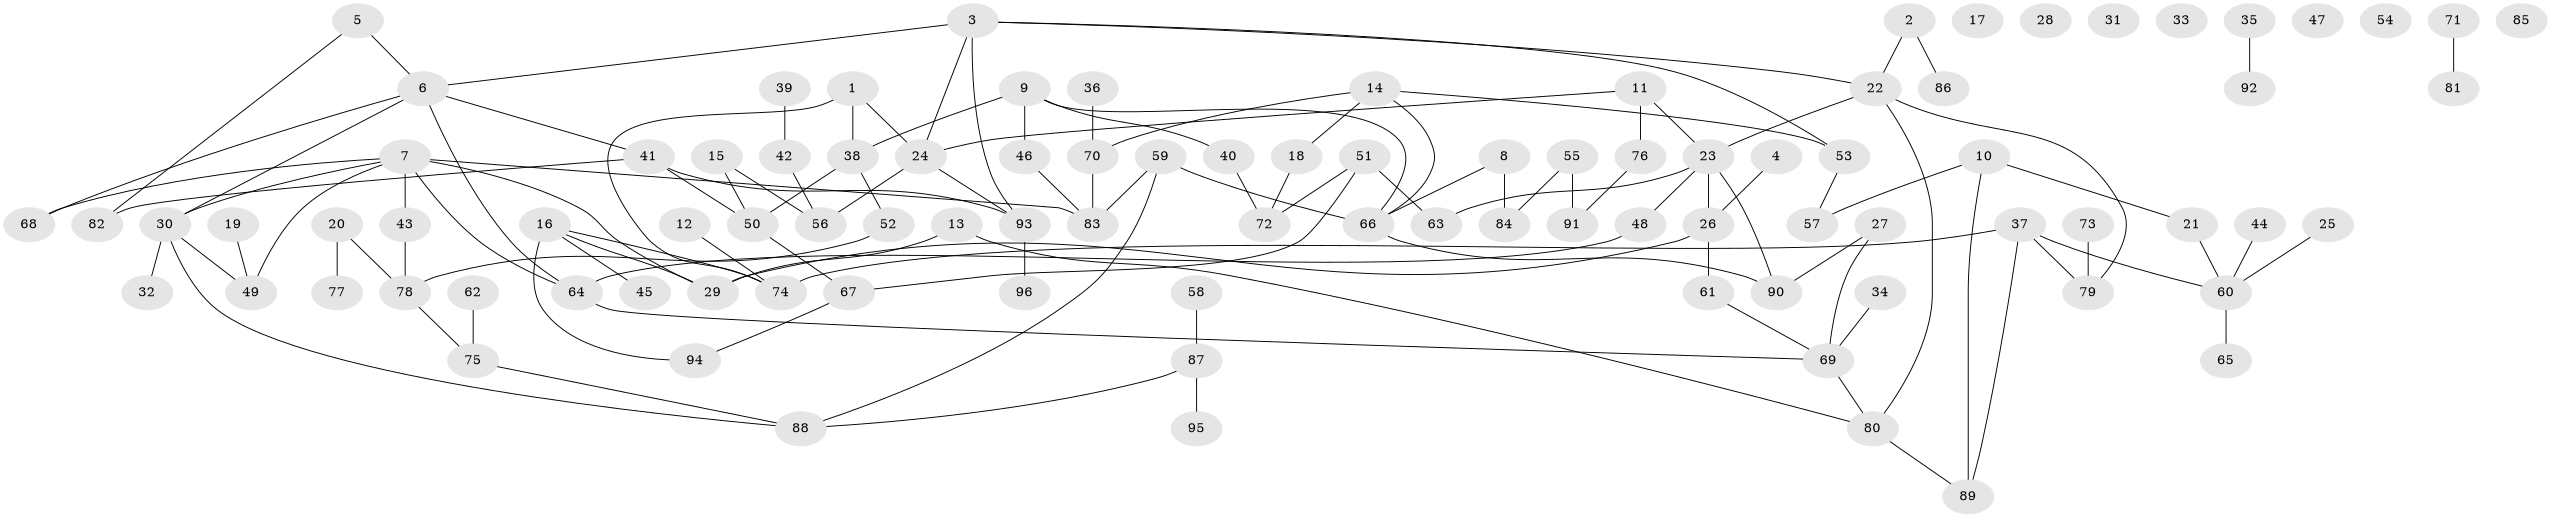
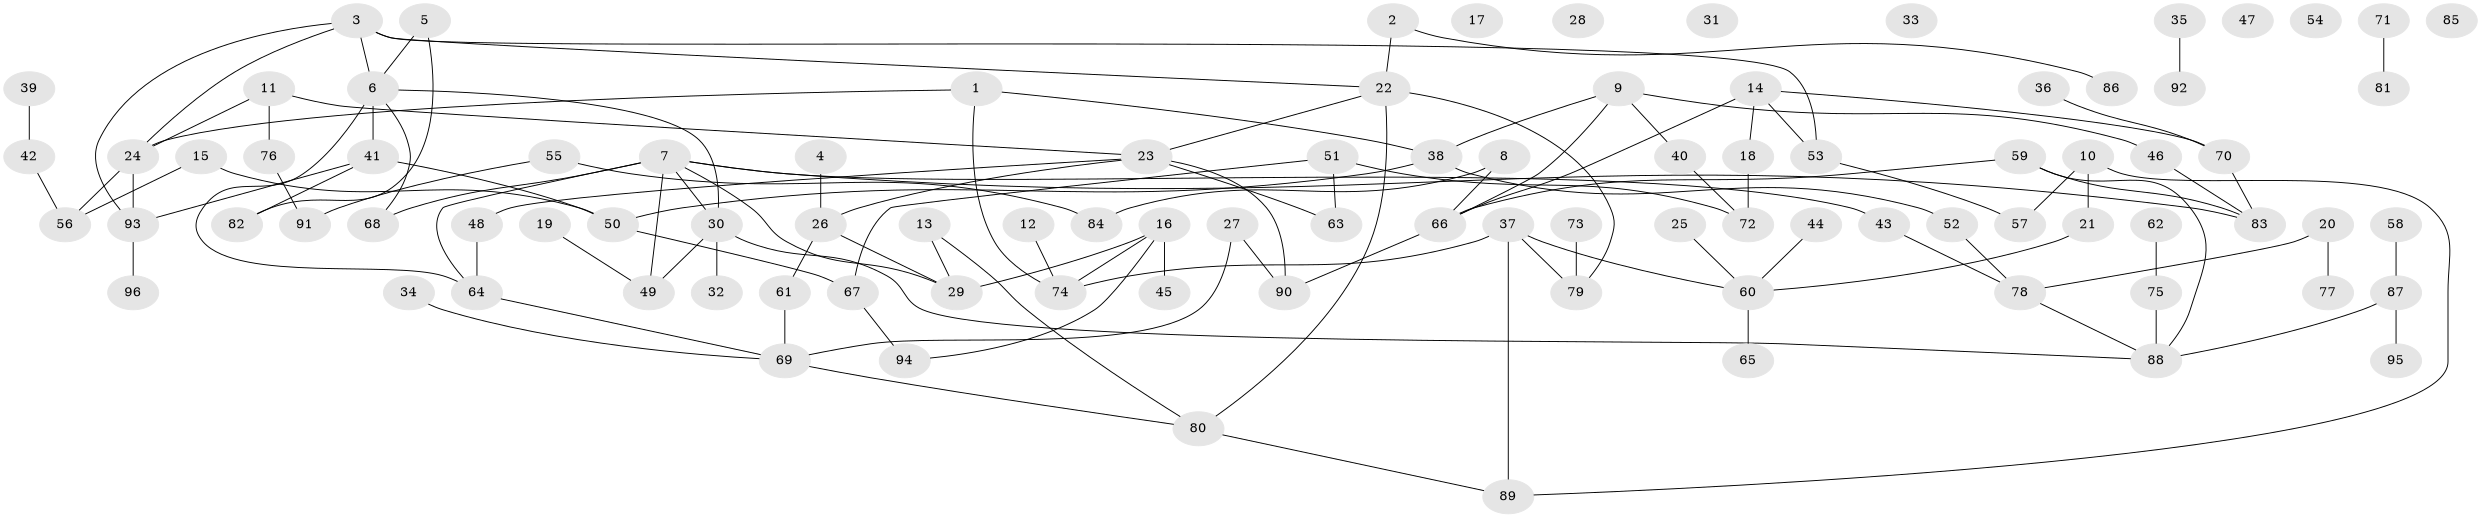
  graph {
    node [color=gray90 style=filled]
    1
    24
    38
    74
    93
    56
    50
    52
    2
    22
    86
    23
    80
    79
    3
    6
    53
    30
    41
    64
    68
    57
    96
    4
    26
    29
    61
    5
    82
    49
    32
    88
    69
    7
    43
    83
    78
    8
    66
    84
    90
    9
    40
    46
    72
    10
    21
    89
    60
    11
    76
    48
    63
    91
    12
    13
    14
    18
    70
    15
    67
    16
    45
    94
    17
    19
    20
    77
    65
    25
    27
    28
    31
    33
    34
    35
    92
    36
    37
    39
    42
    44
    47
    51
    54
    55
    58
    87
    95
    59
    62
    75
    71
    81
    73
    85
    1 -- 24
    1 -- 38
    1 -- 74
    24 -- 93
    24 -- 56
    38 -- 50
    38 -- 52
    93 -- 96
    50 -- 67
    52 -- 78
    2 -- 22
    2 -- 86
    22 -- 23
    22 -- 80
    22 -- 79
    23 -- 26
    23 -- 90
    23 -- 48
    23 -- 63
    80 -- 89
    3 -- 24
    3 -- 93
    3 -- 22
    3 -- 6
    3 -- 53
    6 -- 30
    6 -- 41
    6 -- 64
    6 -- 68
    53 -- 57
    30 -- 49
    30 -- 32
    30 -- 88
    41 -- 93
    41 -- 50
    41 -- 82
    64 -- 69
    4 -- 26
    26 -- 29
    26 -- 61
    61 -- 69
    5 -- 6
    5 -- 82
    69 -- 80
    7 -- 30
    7 -- 64
    7 -- 68
    7 -- 29
    7 -- 49
    7 -- 43
    7 -- 83
    43 -- 78
-   78 -- 75
+   78 -- 88
    8 -- 66
    8 -- 84
    66 -- 90
    9 -- 38
    9 -- 66
    9 -- 40
    9 -- 46
    40 -- 72
    46 -- 83
    10 -- 57
    10 -- 21
    10 -- 89
    21 -- 60
    60 -- 65
    11 -- 24
    11 -- 23
    11 -- 76
    76 -- 91
    48 -- 64
    12 -- 74
    13 -- 80
    13 -- 29
    14 -- 53
    14 -- 66
    14 -- 18
    14 -- 70
    18 -- 72
    70 -- 83
    15 -- 56
    15 -- 50
    67 -- 94
    16 -- 74
    16 -- 29
    16 -- 45
    16 -- 94
    19 -- 49
    20 -- 78
    20 -- 77
    25 -- 60
    27 -- 69
    27 -- 90
    34 -- 69
    35 -- 92
    36 -- 70
    37 -- 74
    37 -- 79
    37 -- 89
    37 -- 60
    39 -- 42
    42 -- 56
    44 -- 60
    51 -- 72
    51 -- 63
    51 -- 67
    55 -- 84
    55 -- 91
    58 -- 87
    87 -- 88
    87 -- 95
    59 -- 88
    59 -- 83
    59 -- 66
    62 -- 75
    75 -- 88
    71 -- 81
    73 -- 79
  }
